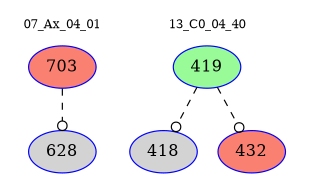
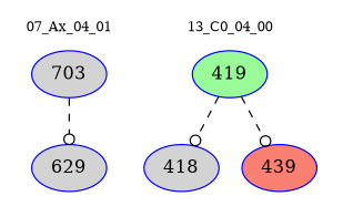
  digraph {
    node [color=blue fillcolor=salmon style=filled]
    edge [arrowhead=odot color=black style=dashed]
-   n1 [label=703]
-   n2 [fillcolor=lightgrey label=628]
+   n1 [fillcolor=lightgrey label=703]
+   n2 [fillcolor=lightgrey label=629]
    n3 [fillcolor=palegreen label=419]
    n4 [fillcolor=lightgrey label=418]
-   n5 [label=432]
+   n5 [label=439]
    subgraph cluster_1 {
      color=white
      fontsize=10
      label="07_Ax_04_01"
      n1
      n2
    }
    subgraph cluster_2 {
      color=white
      fontsize=10
-     label="13_C0_04_40"
+     label="13_C0_04_00"
      n3
      n4
      n5
    }
    n1 -> n2
    n3 -> n4
    n3 -> n5
  }
